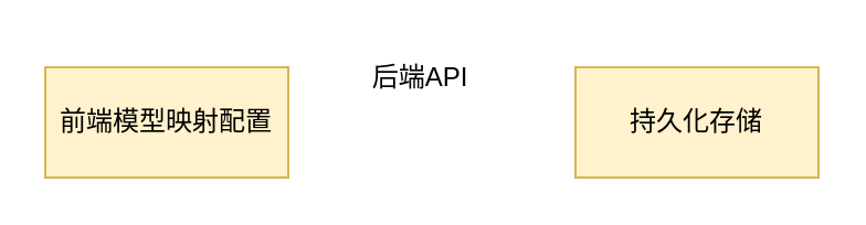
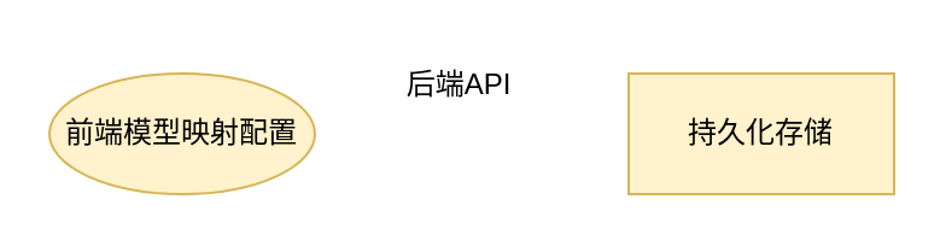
  <mxCell id="0" />
  <mxCell id="1" parent="0" />
- <mxCell id="2" value="前端模型映射配置" style="rounded=0;whiteSpace=wrap;html=1;fillColor=#fff2cc;strokeColor=#d6b656;" parent="1" vertex="1"><mxGeometry x="20" y="30" width="110" height="50" as="geometry" /></mxCell>
+ <mxCell id="2" value="前端模型映射配置" style="ellipse;whiteSpace=wrap;html=1;fillColor=#fff2cc;strokeColor=#d6b656;" parent="1" vertex="1"><mxGeometry x="20" y="30" width="110" height="50" as="geometry" /></mxCell>
  <mxCell id="3" value="持久化存储" style="rounded=0;whiteSpace=wrap;html=1;fillColor=#fff2cc;strokeColor=#d6b656;" parent="1" vertex="1"><mxGeometry x="260" y="30" width="110" height="50" as="geometry" /></mxCell>
  <mxCell id="4" value="后端API" style="text;html=1;strokeColor=none;fillColor=none;align=center;verticalAlign=middle;whiteSpace=wrap;rounded=0;" parent="1" vertex="1"><mxGeometry x="160" y="20" width="60" height="30" as="geometry" /></mxCell>
